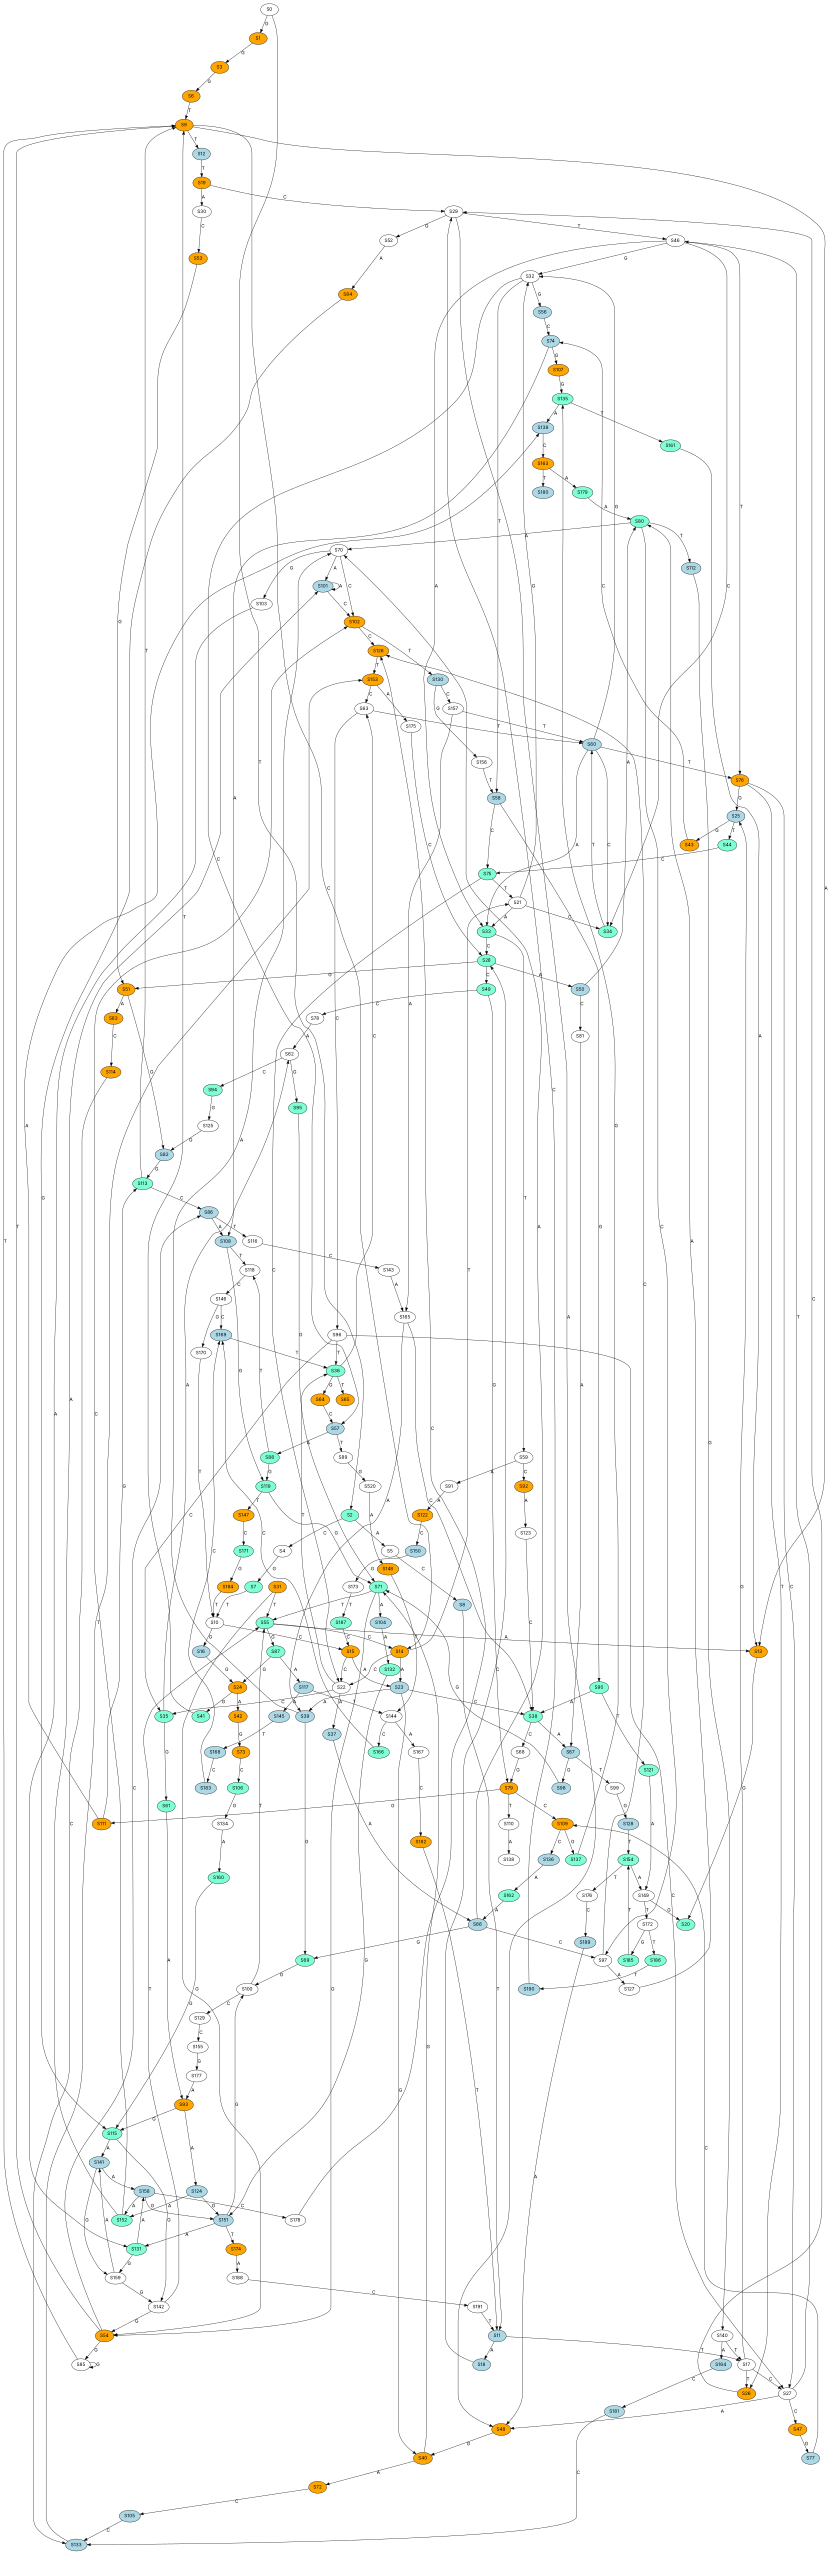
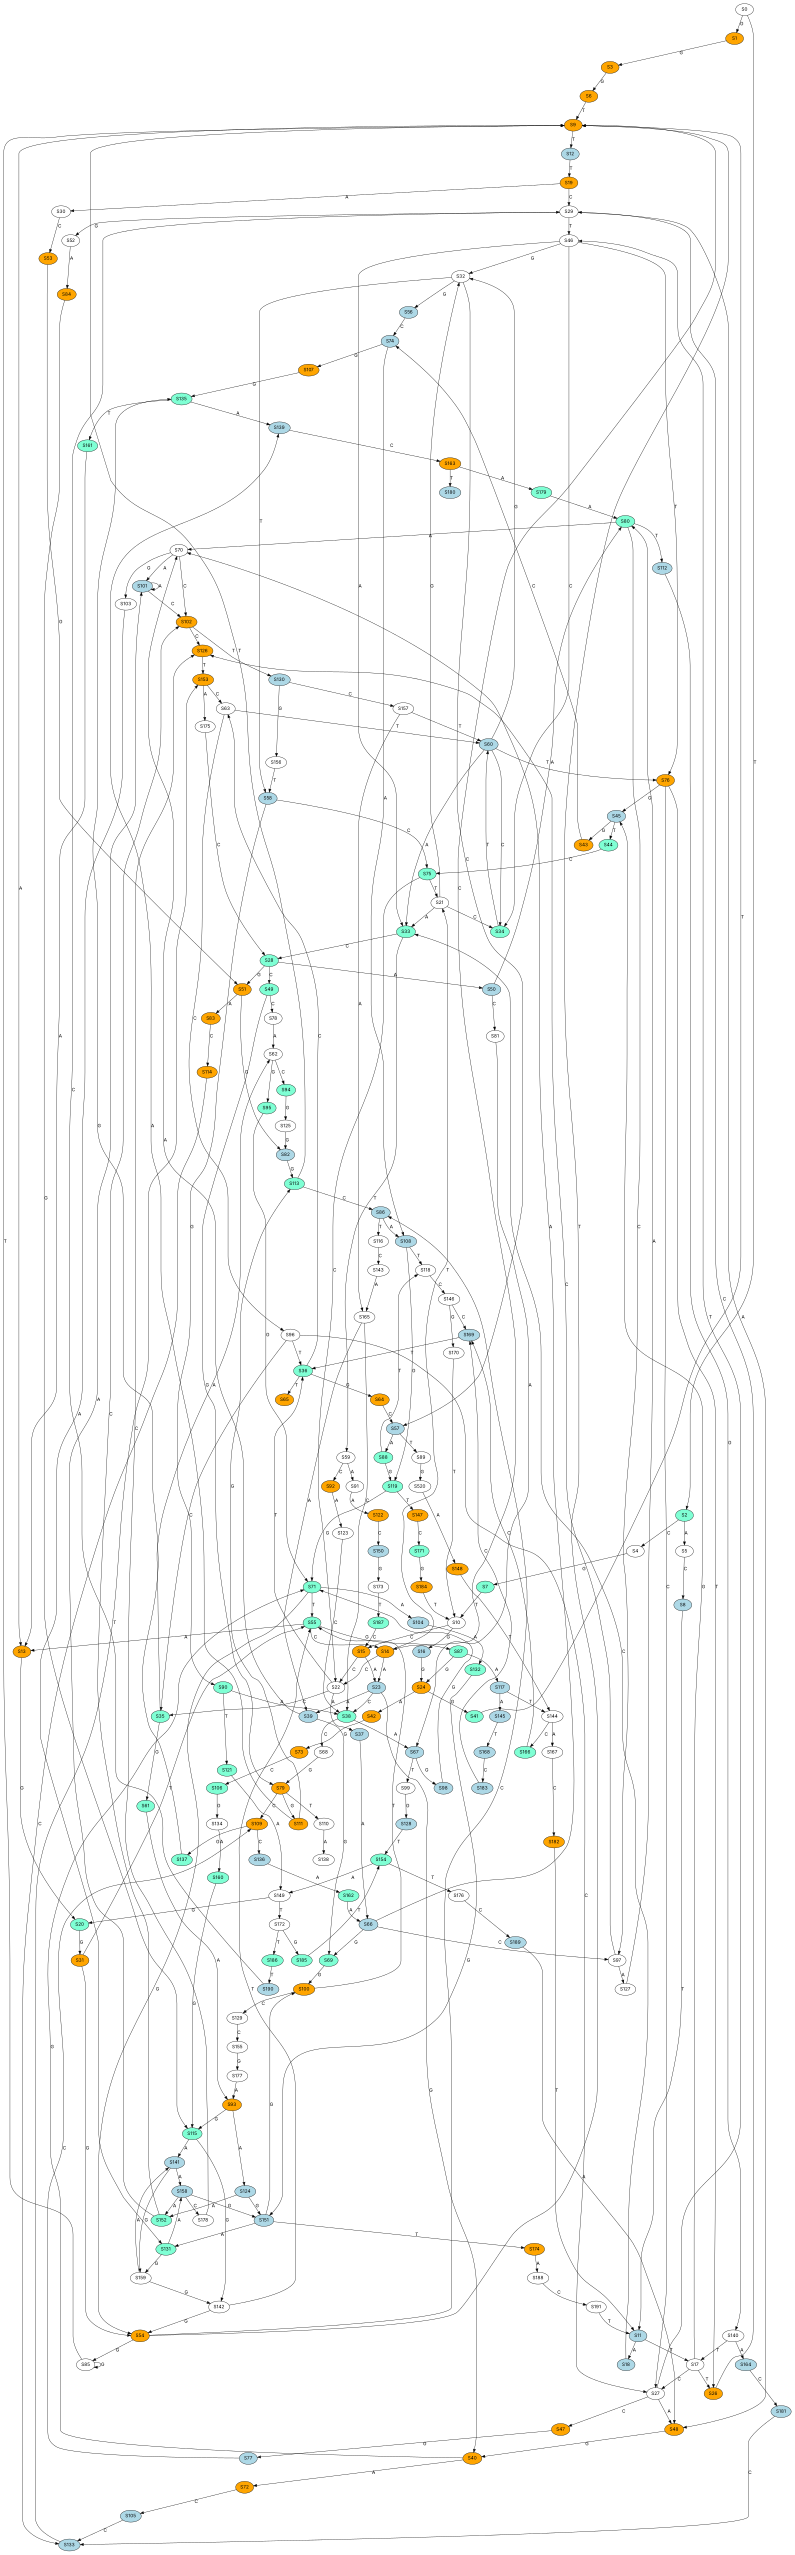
  strict digraph {
    fontname=Inter
    node [fillcolor=white fontname=Inter style=filled]
    edge [fontname=Inter]
    S1 [fillcolor=orange]
    S0
    S2 [fillcolor=aquamarine]
    S3 [fillcolor=orange]
    S4
    S5
    S6 [fillcolor=orange]
    S7 [fillcolor=aquamarine]
    S8 [fillcolor=lightblue]
    S9 [fillcolor=orange]
    S10
    S11 [fillcolor=lightblue]
    S12 [fillcolor=lightblue]
    S13 [fillcolor=orange]
    S14 [fillcolor=orange]
    S15 [fillcolor=orange]
    S16 [fillcolor=lightblue]
    S17
    S18 [fillcolor=lightblue]
    S19 [fillcolor=orange]
    S20 [fillcolor=aquamarine]
    S21
    S22
    S23 [fillcolor=lightblue]
    S24 [fillcolor=orange]
-   S25 [fillcolor=lightblue]
+   S25 [fillcolor=lightblue label=S45]
    S26 [fillcolor=orange]
    S27
    S28 [fillcolor=aquamarine]
    S29
    S30
    S31 [fillcolor=orange]
    S32
    S33 [fillcolor=aquamarine]
    S34 [fillcolor=aquamarine]
    S35 [fillcolor=aquamarine]
    S36 [fillcolor=aquamarine]
    S37 [fillcolor=lightblue]
    S38 [fillcolor=aquamarine]
    S39 [fillcolor=lightblue]
    S40 [fillcolor=orange]
    S41 [fillcolor=aquamarine]
    S42 [fillcolor=orange]
    S43 [fillcolor=orange]
    S44 [fillcolor=aquamarine]
    S46
    S47 [fillcolor=orange]
    S48 [fillcolor=orange]
    S49 [fillcolor=aquamarine]
    S50 [fillcolor=lightblue]
    S51 [fillcolor=orange]
    S52
    S53 [fillcolor=orange]
    S54 [fillcolor=orange]
    S55 [fillcolor=aquamarine]
    S56 [fillcolor=lightblue]
    S57 [fillcolor=lightblue]
    S58 [fillcolor=lightblue]
    S59
    S60 [fillcolor=lightblue]
    S61 [fillcolor=aquamarine]
    S62
    S63
    S64 [fillcolor=orange]
    S65 [fillcolor=orange]
    S66 [fillcolor=lightblue]
    S67 [fillcolor=lightblue]
    S68
    S69 [fillcolor=aquamarine]
    S70
    S71 [fillcolor=aquamarine]
    S72 [fillcolor=orange]
    S73 [fillcolor=orange]
    S74 [fillcolor=lightblue]
    S75 [fillcolor=aquamarine]
    S76 [fillcolor=orange]
    S77 [fillcolor=lightblue]
    S78
    S79 [fillcolor=orange]
    S80 [fillcolor=aquamarine]
    S81
    S82 [fillcolor=lightblue]
    S83 [fillcolor=orange]
    S84 [fillcolor=orange]
    S85
    S86 [fillcolor=lightblue]
    S87 [fillcolor=aquamarine]
    S88 [fillcolor=aquamarine]
    S89
    S90 [fillcolor=aquamarine]
    S91
    S92 [fillcolor=orange]
    S93 [fillcolor=orange]
    S94 [fillcolor=aquamarine]
    S95 [fillcolor=aquamarine]
    S96
    S97
    S98 [fillcolor=lightblue]
    S99
-   S100
+   S100 [fillcolor=orange]
    S101 [fillcolor=lightblue]
    S102 [fillcolor=orange]
    S103
    S104 [fillcolor=lightblue]
    S105 [fillcolor=lightblue]
    S106 [fillcolor=aquamarine]
    S107 [fillcolor=orange]
    S108 [fillcolor=lightblue]
    S109 [fillcolor=orange]
    S110
    S111 [fillcolor=orange]
    S112 [fillcolor=lightblue]
    S113 [fillcolor=aquamarine]
    S114 [fillcolor=orange]
    S115 [fillcolor=aquamarine]
    S116
    S117 [fillcolor=lightblue]
    S118
    S119 [fillcolor=aquamarine]
    n120 [label=S520]
    S121 [fillcolor=aquamarine]
    S122 [fillcolor=orange]
    S123
    S124 [fillcolor=lightblue]
    S125
    S126 [fillcolor=orange]
    S127
    S128 [fillcolor=lightblue]
    S129
    S130 [fillcolor=lightblue]
    S131 [fillcolor=aquamarine]
    S132 [fillcolor=aquamarine]
    S133 [fillcolor=lightblue]
    S134
    S135 [fillcolor=aquamarine]
    S136 [fillcolor=lightblue]
    S137 [fillcolor=aquamarine]
    S138
    S139 [fillcolor=lightblue]
    S140
    S141 [fillcolor=lightblue]
    S142
    S143
    S144
    S145 [fillcolor=lightblue]
    S146
    S147 [fillcolor=orange]
    S148 [fillcolor=orange]
    S149
    S150 [fillcolor=lightblue]
    S151 [fillcolor=lightblue]
    S152 [fillcolor=aquamarine]
    S153 [fillcolor=orange]
    S154 [fillcolor=aquamarine]
    S155
    S156
    S157
    S158 [fillcolor=lightblue]
    S159
    S160 [fillcolor=aquamarine]
    S161 [fillcolor=aquamarine]
    S162 [fillcolor=aquamarine]
    S163 [fillcolor=orange]
    S164 [fillcolor=lightblue]
    S165
    S166 [fillcolor=aquamarine]
    S167
    S168 [fillcolor=lightblue]
    S169 [fillcolor=lightblue]
    S170
    S171 [fillcolor=aquamarine]
    S172
    S173
    S174 [fillcolor=orange]
    S175
    S176
    S177
    S178
    S179 [fillcolor=aquamarine]
    S180 [fillcolor=lightblue]
    S181 [fillcolor=lightblue]
    S182 [fillcolor=orange]
    S183 [fillcolor=lightblue]
    S184 [fillcolor=orange]
    S185 [fillcolor=aquamarine]
    S186 [fillcolor=aquamarine]
    S187 [fillcolor=aquamarine]
    S188
    S189 [fillcolor=lightblue]
    S190 [fillcolor=lightblue]
    S191
    S1 -> S3 [label=G]
    S0 -> S1 [label=G]
    S0 -> S2 [label=T]
    S2 -> S4 [label=C]
    S2 -> S5 [label=A]
    S3 -> S6 [label=G]
    S4 -> S7 [label=G]
    S5 -> S8 [label=C]
    S6 -> S9 [label=T]
    S7 -> S10 [label=T]
    S8 -> S11 [label=T]
    S9 -> S12 [label=T]
    S9 -> S13 [label=A]
    S9 -> S14 [label=C]
    S10 -> S15 [label=C]
    S10 -> S16 [label=G]
    S11 -> S17 [label=T]
    S11 -> S18 [label=A]
    S12 -> S19 [label=T]
    S13 -> S20 [label=G]
    S14 -> S21 [label=T]
    S14 -> S22 [label=C]
    S14 -> S23 [label=A]
    S15 -> S22 [label=C]
    S15 -> S23 [label=A]
    S16 -> S24 [label=G]
    S17 -> S25 [label=G]
    S17 -> S26 [label=T]
    S17 -> S27 [label=C]
-   S18 -> S28 [label=C]
+   S18 -> S33 [label=C]
    S19 -> S29 [label=C]
    S19 -> S30 [label=A]
+   S20 -> S31 [label=G]
    S21 -> S32 [label=G]
    S21 -> S33 [label=A]
    S21 -> S34 [label=C]
    S22 -> S35 [label=C]
    S22 -> S36 [label=T]
    S22 -> S37 [label=A]
    S23 -> S38 [label=C]
    S23 -> S39 [label=A]
    S23 -> S40 [label=G]
    S24 -> S41 [label=G]
    S24 -> S42 [label=A]
    S25 -> S43 [label=G]
    S25 -> S44 [label=T]
    S26 -> S29 [label=C]
    S27 -> S46 [label=T]
    S27 -> S47 [label=C]
    S27 -> S48 [label=A]
    S28 -> S49 [label=C]
    S28 -> S50 [label=A]
    S28 -> S51 [label=G]
    S29 -> S46 [label=T]
    S29 -> S48 [label=A]
    S29 -> S52 [label=G]
    S30 -> S53 [label=C]
    S31 -> S54 [label=G]
    S31 -> S55 [label=T]
    S32 -> S56 [label=G]
    S32 -> S57 [label=C]
    S32 -> S58 [label=T]
    S33 -> S28 [label=C]
    S33 -> S59 [label=T]
    S34 -> S60 [label=T]
    S35 -> S61 [label=G]
    S35 -> S62 [label=A]
    S36 -> S63 [label=C]
    S36 -> S64 [label=G]
    S36 -> S65 [label=T]
    S37 -> S66 [label=A]
    S38 -> S67 [label=A]
    S38 -> S68 [label=C]
    S39 -> S69 [label=G]
    S39 -> S70 [label=A]
    S40 -> S71 [label=G]
    S40 -> S72 [label=A]
    S41 -> S9 [label=T]
    S42 -> S73 [label=G]
    S43 -> S74 [label=C]
    S44 -> S75 [label=C]
    S46 -> S32 [label=G]
    S46 -> S33 [label=A]
    S46 -> S34 [label=C]
    S46 -> S76 [label=T]
    S47 -> S77 [label=G]
    S48 -> S40 [label=G]
    S49 -> S78 [label=C]
    S49 -> S79 [label=G]
    S50 -> S80 [label=A]
    S50 -> S81 [label=C]
    S51 -> S82 [label=G]
    S51 -> S83 [label=A]
    S52 -> S84 [label=A]
    S53 -> S51 [label=G]
    S54 -> S9 [label=T]
    S54 -> S85 [label=G]
    S54 -> S86 [label=C]
    S55 -> S13 [label=A]
    S55 -> S14 [label=C]
    S55 -> S87 [label=G]
    S56 -> S74 [label=C]
    S57 -> S88 [label=A]
    S57 -> S89 [label=T]
    S58 -> S75 [label=C]
    S58 -> S90 [label=G]
    S59 -> S91 [label=A]
    S59 -> S92 [label=C]
    S60 -> S32 [label=G]
    S60 -> S33 [label=A]
    S60 -> S34 [label=C]
    S60 -> S76 [label=T]
    S61 -> S93 [label=A]
    S62 -> S94 [label=C]
    S62 -> S95 [label=G]
    S63 -> S60 [label=T]
    S63 -> S96 [label=C]
    S64 -> S57 [label=C]
    S66 -> S69 [label=G]
    S66 -> S70 [label=A]
    S66 -> S97 [label=C]
    S67 -> S98 [label=G]
    S67 -> S99 [label=T]
    S68 -> S79 [label=G]
    S69 -> S100 [label=G]
    S70 -> S101 [label=A]
    S70 -> S102 [label=C]
    S70 -> S103 [label=G]
    S71 -> S54 [label=G]
    S71 -> S55 [label=T]
    S71 -> S104 [label=A]
    S72 -> S105 [label=C]
    S73 -> S106 [label=C]
    S74 -> S107 [label=G]
    S74 -> S108 [label=A]
    S75 -> S21 [label=T]
    S75 -> S22 [label=C]
    S76 -> S25 [label=G]
    S76 -> S26 [label=T]
    S76 -> S27 [label=C]
    S77 -> S109 [label=C]
    S78 -> S62 [label=A]
    S79 -> S109 [label=C]
    S79 -> S110 [label=T]
    S79 -> S111 [label=G]
    S80 -> S70 [label=A]
    S80 -> S97 [label=C]
    S80 -> S112 [label=T]
    S81 -> S67 [label=A]
    S82 -> S113 [label=G]
    S83 -> S114 [label=C]
    S84 -> S115 [label=G]
    S85 -> S9 [label=T]
    S85 -> S85 [label=G]
    S86 -> S108 [label=A]
    S86 -> S116 [label=T]
    S87 -> S24 [label=G]
    S87 -> S117 [label=A]
    S88 -> S118 [label=T]
    S88 -> S119 [label=G]
    S89 -> n120 [label=G]
    S90 -> S38 [label=A]
    S90 -> S121 [label=T]
    S91 -> S122 [label=A]
    S92 -> S123 [label=A]
    S93 -> S115 [label=G]
    S93 -> S124 [label=A]
    S94 -> S125 [label=G]
    S95 -> S71 [label=G]
    S96 -> S27 [label=C]
    S96 -> S35 [label=C]
    S96 -> S36 [label=T]
    S97 -> S126 [label=C]
    S97 -> S127 [label=A]
    S98 -> S71 [label=G]
    S99 -> S128 [label=G]
    S100 -> S55 [label=T]
    S100 -> S129 [label=C]
    S101 -> S101 [label=A]
    S101 -> S102 [label=C]
    S102 -> S126 [label=C]
    S102 -> S130 [label=T]
    S103 -> S131 [label=A]
    S104 -> S132 [label=A]
    S105 -> S133 [label=C]
    S106 -> S134 [label=G]
    S107 -> S135 [label=G]
    S108 -> S118 [label=T]
    S108 -> S119 [label=G]
    S109 -> S136 [label=C]
    S109 -> S137 [label=G]
    S110 -> S138 [label=A]
    S111 -> S113 [label=G]
    S111 -> S139 [label=A]
    S112 -> S140 [label=G]
    S113 -> S9 [label=T]
    S113 -> S86 [label=C]
    S114 -> S133 [label=C]
    S115 -> S141 [label=A]
    S115 -> S142 [label=G]
    S116 -> S143 [label=C]
    S117 -> S144 [label=T]
    S117 -> S145 [label=A]
    S118 -> S146 [label=C]
    S119 -> S71 [label=G]
    S119 -> S147 [label=T]
    n120 -> S148 [label=A]
    S121 -> S149 [label=A]
    S122 -> S150 [label=C]
    S123 -> S38 [label=C]
    S124 -> S151 [label=G]
    S124 -> S152 [label=A]
    S125 -> S82 [label=G]
    S126 -> S153 [label=T]
    S127 -> S80 [label=A]
    S128 -> S154 [label=T]
    S129 -> S155 [label=C]
    S130 -> S156 [label=G]
    S130 -> S157 [label=C]
    S131 -> S158 [label=A]
    S131 -> S159 [label=G]
    S132 -> S151 [label=G]
    S133 -> S153 [label=T]
    S134 -> S160 [label=A]
    S135 -> S139 [label=A]
    S135 -> S161 [label=T]
    S136 -> S162 [label=A]
    S137 -> S135 [label=G]
    S139 -> S163 [label=C]
    S140 -> S17 [label=T]
    S140 -> S164 [label=A]
    S141 -> S158 [label=A]
    S141 -> S159 [label=G]
    S142 -> S54 [label=G]
    S142 -> S55 [label=T]
    S143 -> S165 [label=A]
    S144 -> S166 [label=C]
    S144 -> S167 [label=A]
    S145 -> S168 [label=T]
    S146 -> S169 [label=C]
    S146 -> S170 [label=G]
    S147 -> S171 [label=C]
    S148 -> S144 [label=T]
    S149 -> S20 [label=G]
    S149 -> S172 [label=T]
    S150 -> S173 [label=G]
    S151 -> S100 [label=G]
    S151 -> S131 [label=A]
    S151 -> S174 [label=T]
    S152 -> S101 [label=A]
    S152 -> S102 [label=C]
    S153 -> S63 [label=C]
    S153 -> S175 [label=A]
    S154 -> S149 [label=A]
    S154 -> S176 [label=T]
    S155 -> S177 [label=G]
    S156 -> S58 [label=T]
    S157 -> S60 [label=T]
    S157 -> S165 [label=A]
    S158 -> S151 [label=G]
    S158 -> S152 [label=A]
    S158 -> S178 [label=C]
    S159 -> S141 [label=A]
    S159 -> S142 [label=G]
    S160 -> S115 [label=G]
    S161 -> S13 [label=A]
    S162 -> S66 [label=A]
    S163 -> S179 [label=A]
    S163 -> S180 [label=T]
    S164 -> S181 [label=C]
    S165 -> S38 [label=C]
    S165 -> S39 [label=A]
    S166 -> S169 [label=C]
    S167 -> S182 [label=C]
    S168 -> S183 [label=C]
    S169 -> S36 [label=T]
    S170 -> S10 [label=T]
    S171 -> S184 [label=G]
    S172 -> S185 [label=G]
    S172 -> S186 [label=T]
    S173 -> S187 [label=T]
    S174 -> S188 [label=A]
    S175 -> S28 [label=C]
    S176 -> S189 [label=C]
    S177 -> S93 [label=A]
    S178 -> S126 [label=C]
    S179 -> S80 [label=A]
    S181 -> S133 [label=C]
    S182 -> S11 [label=T]
    S183 -> S169 [label=C]
    S184 -> S10 [label=T]
    S185 -> S154 [label=T]
    S186 -> S190 [label=T]
    S187 -> S15 [label=C]
    S188 -> S191 [label=C]
    S189 -> S48 [label=A]
    S190 -> S29 [label=C]
    S191 -> S11 [label=T]
  }
